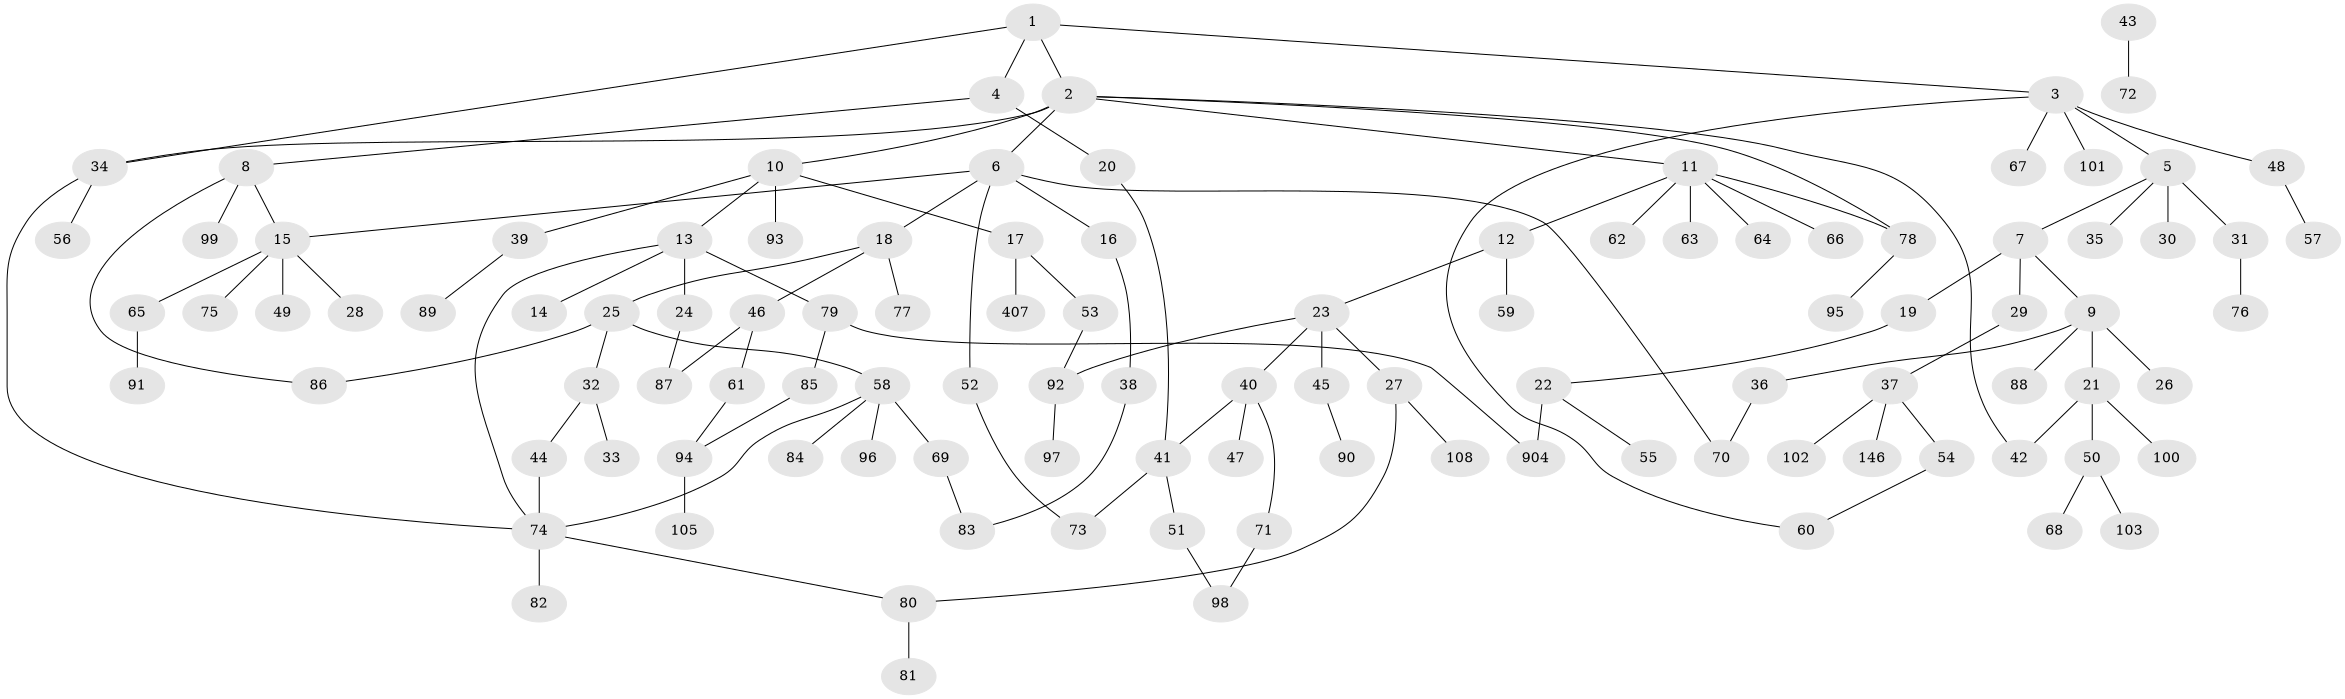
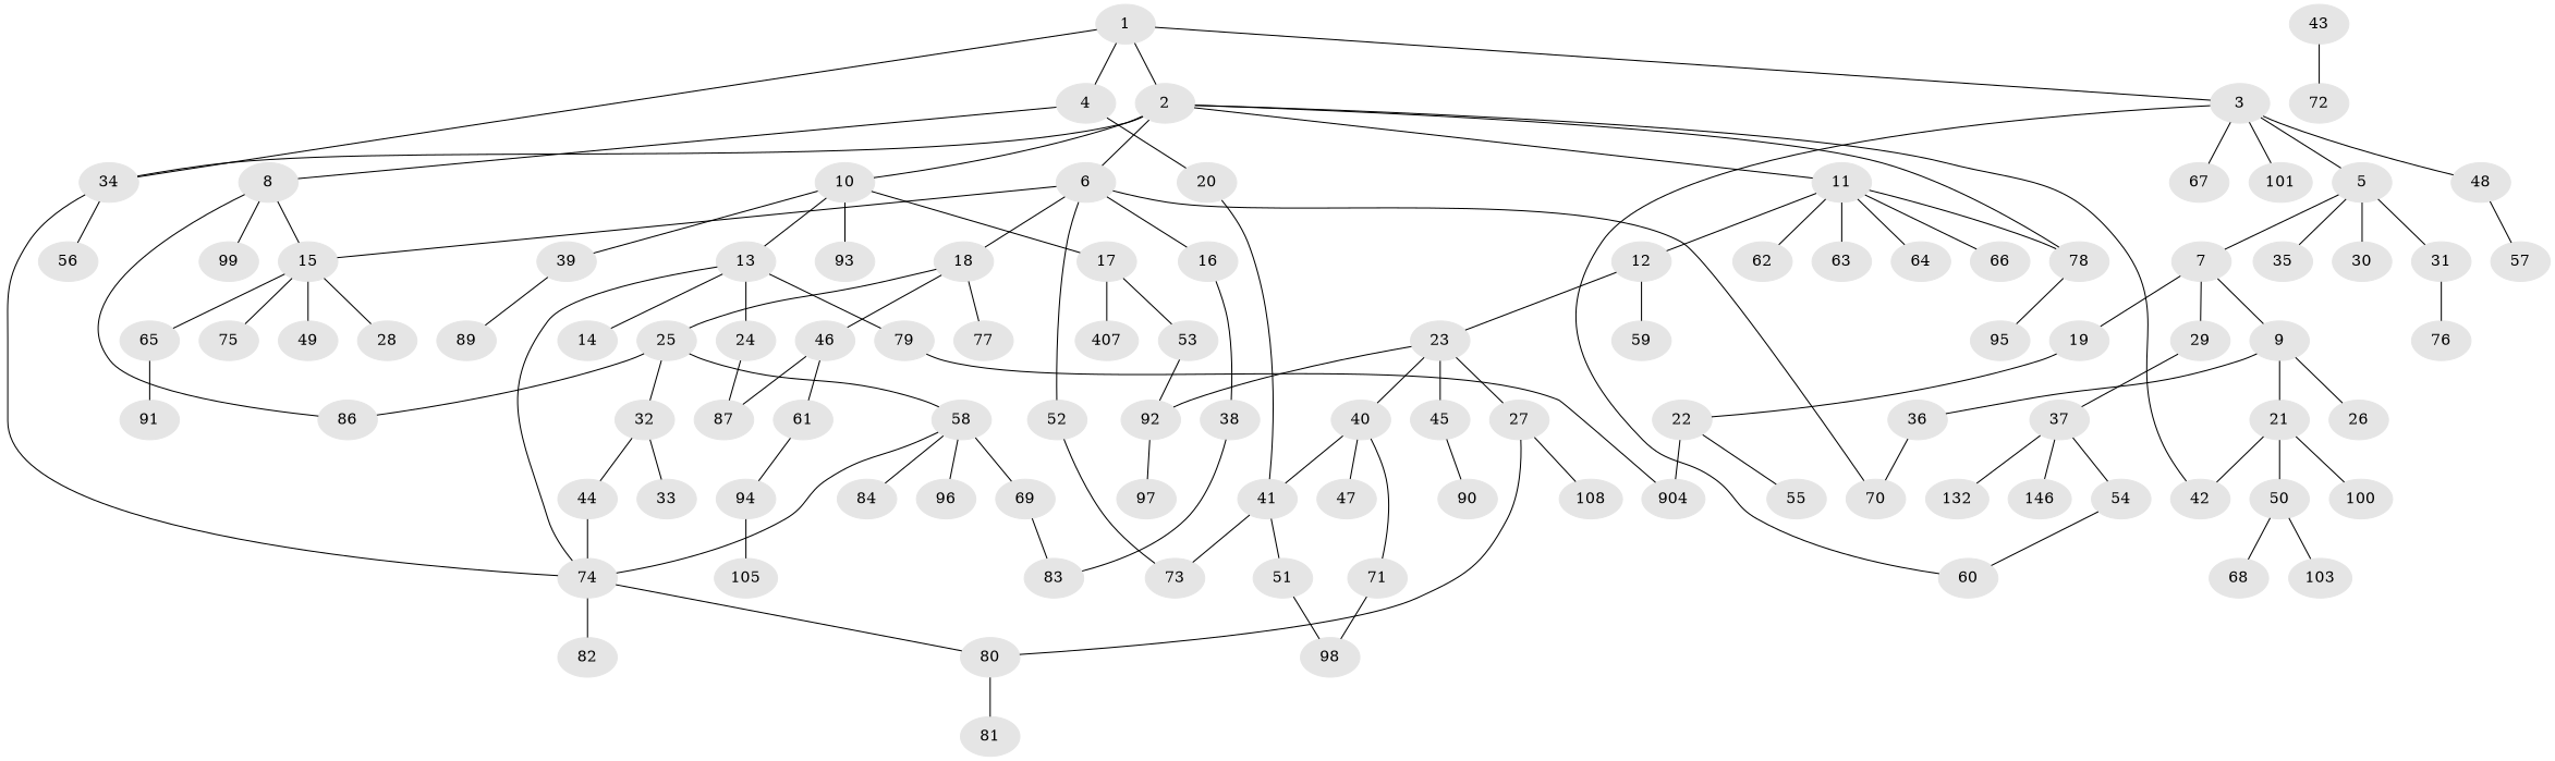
  graph {
    node [color=gray90 style=filled]
    1
    2
    3
    4
    34
    6
    10
    11
    42
    78
    5
    48
    60
    67
    101
    8
    20
    74
    56
    15
    16
    18
    52
    70
    13
    17
    39
    93
    12
    62
    63
    64
    66
    95
    7
    30
    31
    35
    57
    86
    99
    41
    9
    19
    29
    76
    28
    49
    65
    75
    38
    25
    46
    77
    73
    21
    26
    36
-   88
    22
    37
    50
    100
    14
    24
    79
    53
    n68 [label=407]
    89
    23
    59
    27
    40
    45
    92
    87
    80
    82
    n79 [label=904]
-   85
    91
    83
    32
    58
    61
    55
    51
    68
    103
    108
    47
    71
    90
    97
    33
    44
    69
    84
    96
    81
    54
-   102
+   102 [label=132]
    n103 [label=146]
    43
    72
    98
    94
    105
    1 -- 2
    1 -- 3
    1 -- 4
    1 -- 34
    2 -- 34
    2 -- 6
    2 -- 10
    2 -- 11
    2 -- 42
    2 -- 78
    3 -- 5
    3 -- 48
    3 -- 60
    3 -- 67
    3 -- 101
    4 -- 8
    4 -- 20
    34 -- 74
    34 -- 56
    6 -- 15
    6 -- 16
    6 -- 18
    6 -- 52
    6 -- 70
    10 -- 13
    10 -- 17
    10 -- 39
    10 -- 93
    11 -- 78
    11 -- 12
    11 -- 62
    11 -- 63
    11 -- 64
    11 -- 66
    78 -- 95
    5 -- 7
    5 -- 30
    5 -- 31
    5 -- 35
    48 -- 57
    8 -- 15
    8 -- 86
    8 -- 99
    20 -- 41
    74 -- 80
    74 -- 82
    15 -- 28
    15 -- 49
    15 -- 65
    15 -- 75
    16 -- 38
    18 -- 25
    18 -- 46
    18 -- 77
    52 -- 73
    13 -- 74
    13 -- 14
    13 -- 24
    13 -- 79
    17 -- 53
    17 -- n68
    39 -- 89
    12 -- 23
    12 -- 59
    7 -- 9
    7 -- 19
    7 -- 29
    31 -- 76
    41 -- 73
    41 -- 51
    9 -- 21
    9 -- 26
    9 -- 36
-   9 -- 88
    19 -- 22
    29 -- 37
    65 -- 91
    38 -- 83
    25 -- 86
    25 -- 32
    25 -- 58
    46 -- 87
    46 -- 61
    21 -- 42
    21 -- 50
    21 -- 100
    36 -- 70
    22 -- n79
    22 -- 55
    37 -- 54
    37 -- 102
    37 -- n103
    50 -- 68
    50 -- 103
    24 -- 87
    79 -- n79
-   79 -- 85
    53 -- 92
    23 -- 27
    23 -- 40
    23 -- 45
    23 -- 92
    27 -- 80
    27 -- 108
    40 -- 41
    40 -- 47
    40 -- 71
    45 -- 90
    92 -- 97
    80 -- 81
-   85 -- 94
    32 -- 33
    32 -- 44
    58 -- 74
    58 -- 69
    58 -- 84
    58 -- 96
    61 -- 94
    51 -- 98
    71 -- 98
    44 -- 74
    69 -- 83
    54 -- 60
    43 -- 72
    94 -- 105
  }
